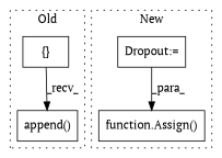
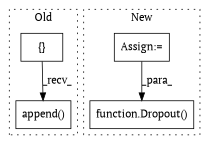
  digraph {
    fontname="PT Serif"
    node [a=75 fontname="PT Serif" shape=box]
    edge [fontname="PT Serif"]
    n1 [l="23,1" label="append()" s="1061,1089"]
    n2 [a=59 l="2,1" label="{}" s="640,640"]
-   n3 [l=21 label="function.Assign()" s=1227]
-   n4 [a=68 l=3 label="Dropout:=" s=1334]
+   n3 [l=21 label="function.Dropout()" s=1227]
+   n4 [a=68 l=3 label="Assign:=" s=1334]
    subgraph cluster_1 {
      label=Old
      style=dotted
      n1
      n2
    }
    subgraph cluster_2 {
      label=New
      style=dotted
      n3
      n4
    }
    n2 -> n1 [label=_recv_]
    n4 -> n3 [label=_para_]
  }
